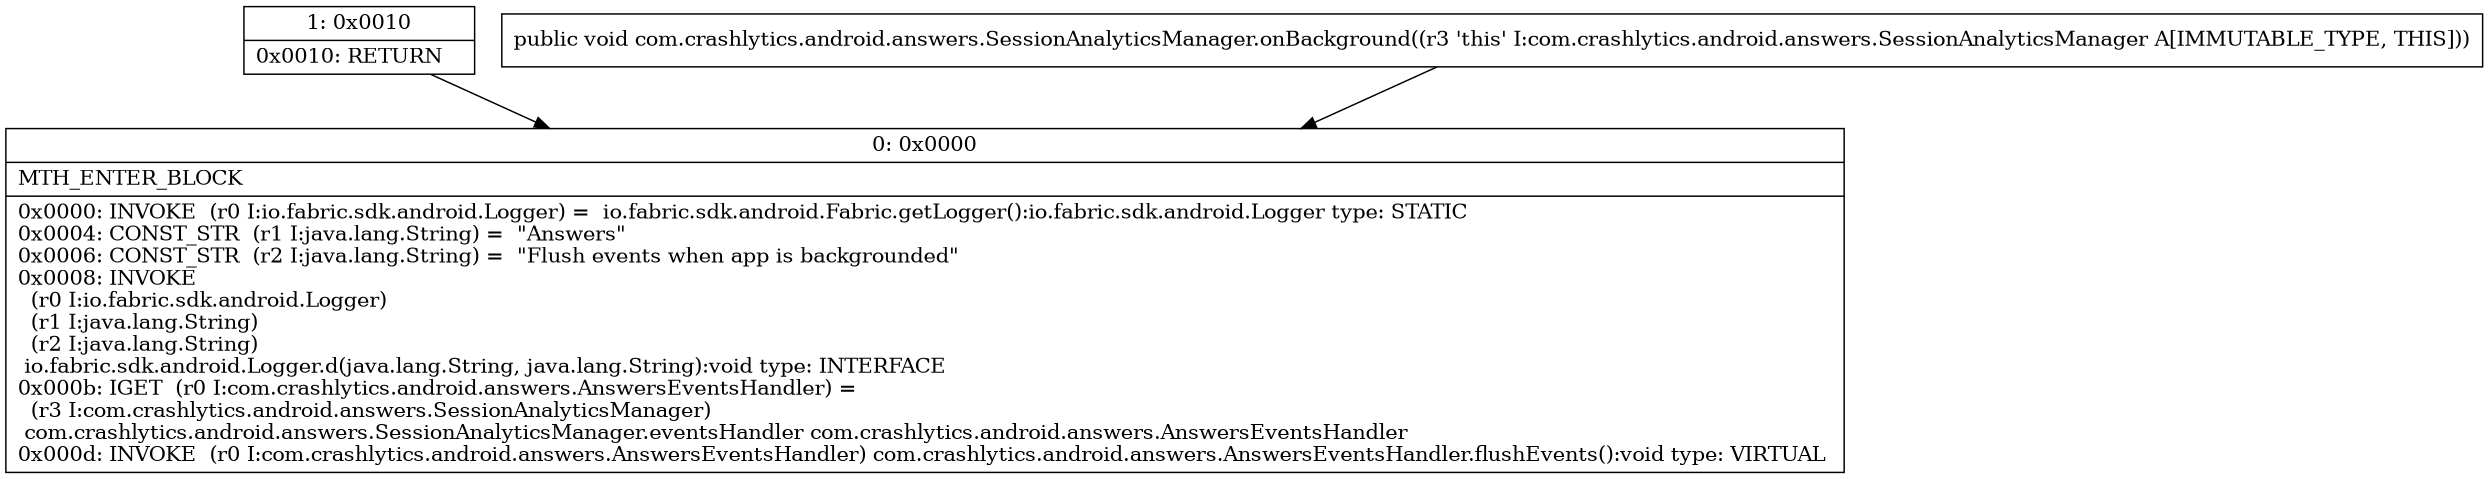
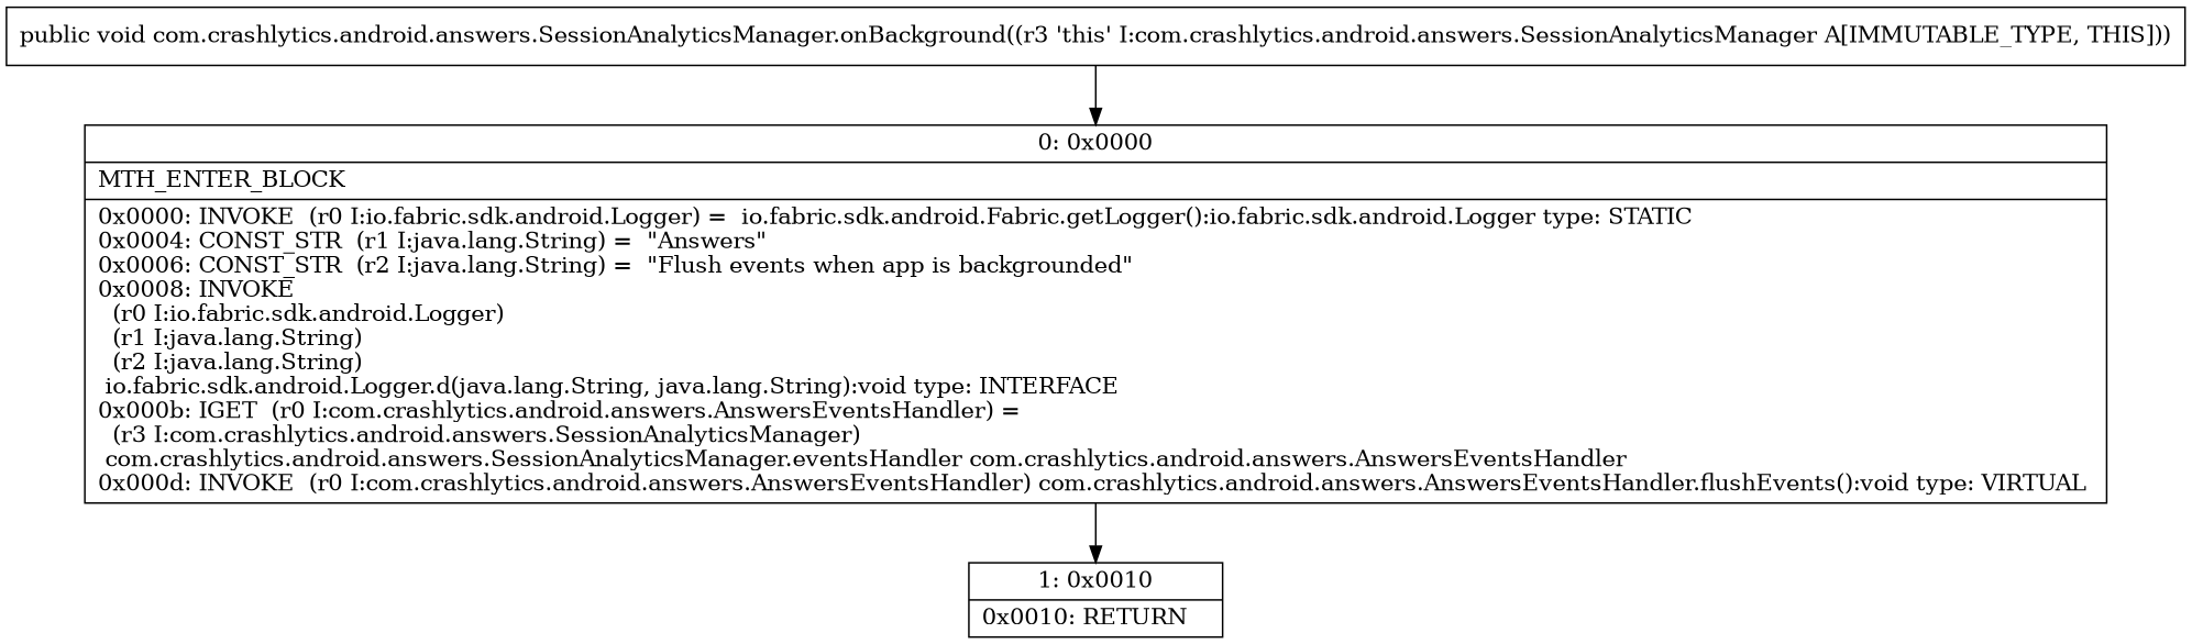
  digraph {
    node [shape=record]
    n1 [label="{0\:\ 0x0000|MTH_ENTER_BLOCK\l|0x0000: INVOKE  (r0 I:io.fabric.sdk.android.Logger) =  io.fabric.sdk.android.Fabric.getLogger():io.fabric.sdk.android.Logger type: STATIC \l0x0004: CONST_STR  (r1 I:java.lang.String) =  \"Answers\" \l0x0006: CONST_STR  (r2 I:java.lang.String) =  \"Flush events when app is backgrounded\" \l0x0008: INVOKE  \l  (r0 I:io.fabric.sdk.android.Logger)\l  (r1 I:java.lang.String)\l  (r2 I:java.lang.String)\l io.fabric.sdk.android.Logger.d(java.lang.String, java.lang.String):void type: INTERFACE \l0x000b: IGET  (r0 I:com.crashlytics.android.answers.AnswersEventsHandler) = \l  (r3 I:com.crashlytics.android.answers.SessionAnalyticsManager)\l com.crashlytics.android.answers.SessionAnalyticsManager.eventsHandler com.crashlytics.android.answers.AnswersEventsHandler \l0x000d: INVOKE  (r0 I:com.crashlytics.android.answers.AnswersEventsHandler) com.crashlytics.android.answers.AnswersEventsHandler.flushEvents():void type: VIRTUAL \l}"]
    n2 [label="{1\:\ 0x0010|0x0010: RETURN   \l}"]
    n3 [label="{public void com.crashlytics.android.answers.SessionAnalyticsManager.onBackground((r3 'this' I:com.crashlytics.android.answers.SessionAnalyticsManager A[IMMUTABLE_TYPE, THIS])) }"]
-   n2 -> n1
+   n1 -> n2
    n3 -> n1
  }
